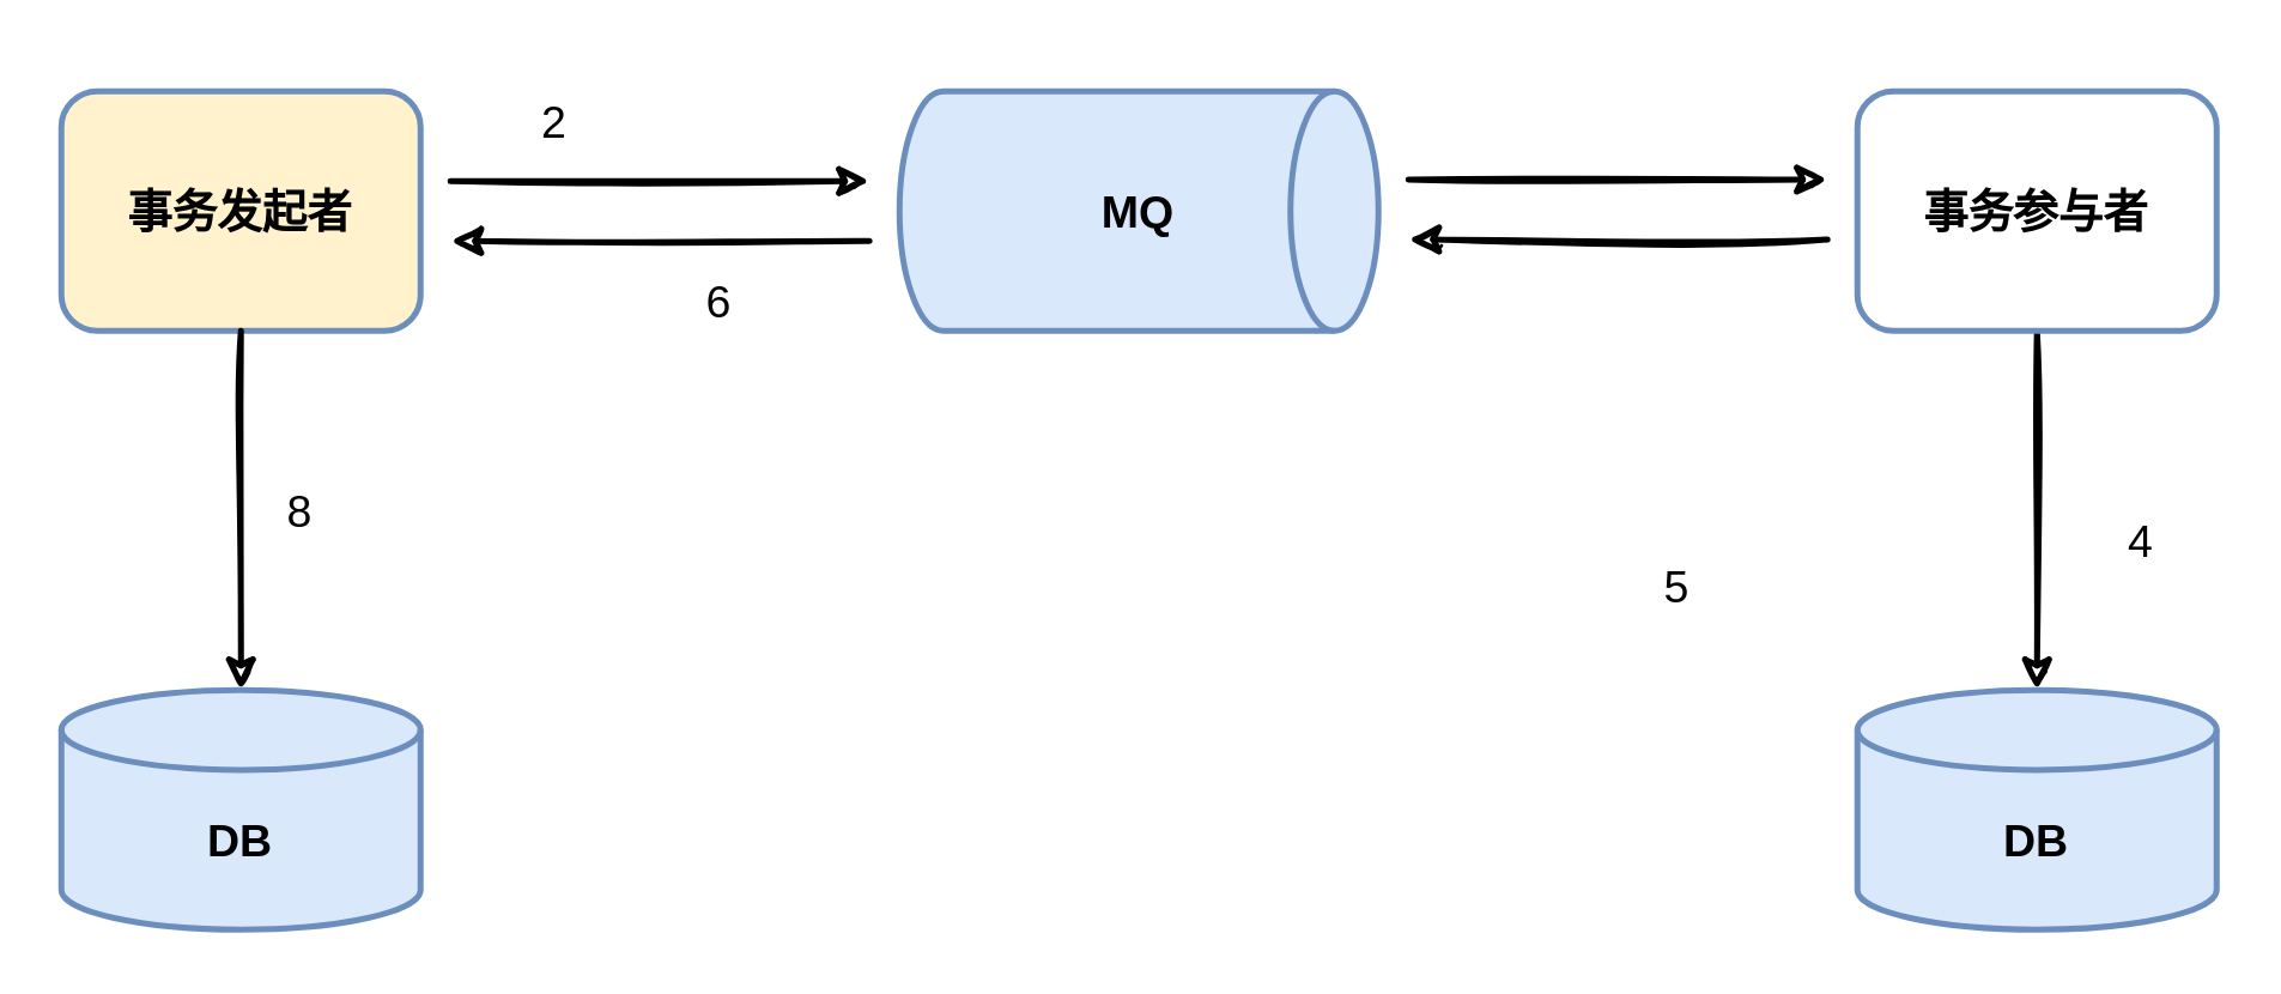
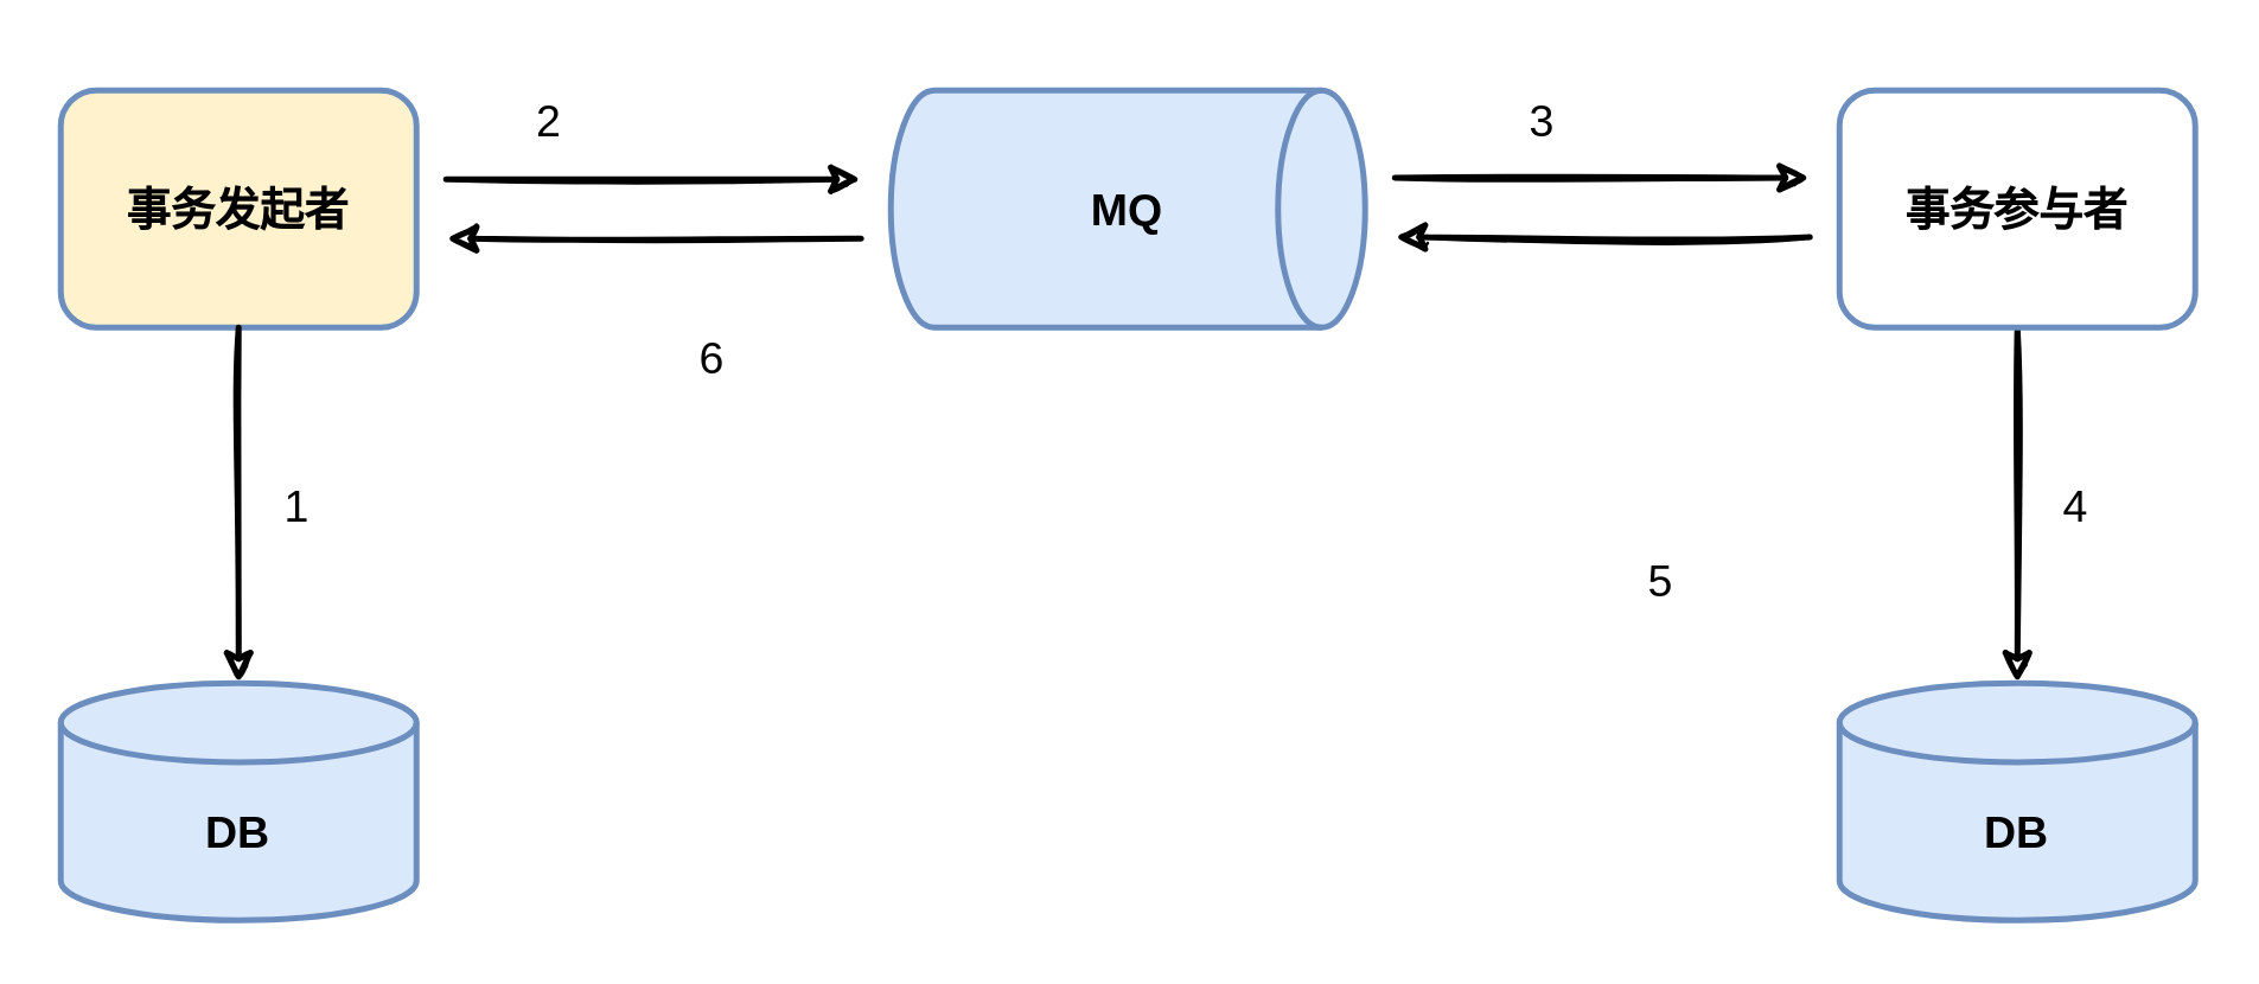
  <mxCell id="0" />
  <mxCell id="1" parent="0" />
  <mxCell id="2" value="事务发起者" style="rounded=1;whiteSpace=wrap;html=1;strokeWidth=2;fillWeight=4;hachureGap=8;hachureAngle=45;fillColor=#fff2cc;sketch=0;strokeColor=#6c8ebf;fontSize=15;fontStyle=1;" vertex="1" parent="1"><mxGeometry x="20" y="30" width="120" height="80" as="geometry" /></mxCell>
  <mxCell id="3" style="edgeStyle=orthogonalEdgeStyle;rounded=0;sketch=1;orthogonalLoop=1;jettySize=auto;html=1;entryX=0.5;entryY=0;entryDx=0;entryDy=0;entryPerimeter=0;strokeWidth=2;" edge="1" parent="1" source="4" target="7"><mxGeometry relative="1" as="geometry" /></mxCell>
  <mxCell id="4" value="事务参与者" style="rounded=1;whiteSpace=wrap;html=1;strokeWidth=2;fillWeight=4;hachureGap=8;hachureAngle=45;fillColor=#ffffff;sketch=0;strokeColor=#6c8ebf;fontSize=15;fontStyle=1;" vertex="1" parent="1"><mxGeometry x="620" y="30" width="120" height="80" as="geometry" /></mxCell>
  <mxCell id="5" value="" style="strokeWidth=2;html=1;shape=mxgraph.flowchart.database;whiteSpace=wrap;sketch=0;fillColor=#dae8fc;strokeColor=#6c8ebf;" vertex="1" parent="1"><mxGeometry x="20" y="230" width="120" height="80" as="geometry" /></mxCell>
  <mxCell id="6" value="MQ" style="strokeWidth=2;html=1;shape=mxgraph.flowchart.direct_data;whiteSpace=wrap;sketch=0;fillColor=#dae8fc;strokeColor=#6c8ebf;fontSize=15;fontStyle=1" vertex="1" parent="1"><mxGeometry x="300" y="30" width="160" height="80" as="geometry" /></mxCell>
  <mxCell id="7" value="" style="strokeWidth=2;html=1;shape=mxgraph.flowchart.database;whiteSpace=wrap;sketch=0;fillColor=#dae8fc;strokeColor=#6c8ebf;" vertex="1" parent="1"><mxGeometry x="620" y="230" width="120" height="80" as="geometry" /></mxCell>
  <mxCell id="8" value="" style="endArrow=classic;html=1;rounded=0;strokeWidth=2;sketch=1;" edge="1" parent="1"><mxGeometry width="50" height="50" relative="1" as="geometry"><mxPoint x="150" y="60" as="sourcePoint" /><mxPoint x="290" y="60" as="targetPoint" /></mxGeometry></mxCell>
  <mxCell id="9" value="" style="endArrow=classic;html=1;rounded=0;strokeWidth=2;sketch=1;" edge="1" parent="1"><mxGeometry width="50" height="50" relative="1" as="geometry"><mxPoint x="290" y="80" as="sourcePoint" /><mxPoint x="150" y="80" as="targetPoint" /></mxGeometry></mxCell>
  <mxCell id="10" value="" style="endArrow=classic;html=1;rounded=0;strokeWidth=2;sketch=1;" edge="1" parent="1"><mxGeometry width="50" height="50" relative="1" as="geometry"><mxPoint x="470" y="59.5" as="sourcePoint" /><mxPoint x="610" y="59.5" as="targetPoint" /></mxGeometry></mxCell>
  <mxCell id="11" value="" style="endArrow=classic;html=1;rounded=0;strokeWidth=2;sketch=1;" edge="1" parent="1"><mxGeometry width="50" height="50" relative="1" as="geometry"><mxPoint x="610" y="79.5" as="sourcePoint" /><mxPoint x="470" y="79.5" as="targetPoint" /></mxGeometry></mxCell>
  <mxCell id="12" value="" style="endArrow=classic;html=1;rounded=0;strokeWidth=2;sketch=1;entryX=0.5;entryY=0;entryDx=0;entryDy=0;entryPerimeter=0;exitX=0.5;exitY=1;exitDx=0;exitDy=0;" edge="1" parent="1" source="2" target="5"><mxGeometry width="50" height="50" relative="1" as="geometry"><mxPoint x="80" y="120" as="sourcePoint" /><mxPoint x="250" y="150" as="targetPoint" /></mxGeometry></mxCell>
+ <mxCell id="13" value="3" style="text;html=1;strokeColor=none;fillColor=none;align=center;verticalAlign=middle;whiteSpace=wrap;rounded=0;fontSize=15;" vertex="1" parent="1"><mxGeometry x="500" y="20" width="40" height="40" as="geometry" /></mxCell>
  <mxCell id="14" value="2" style="text;html=1;strokeColor=none;fillColor=none;align=center;verticalAlign=middle;whiteSpace=wrap;rounded=0;fontSize=15;" vertex="1" parent="1"><mxGeometry x="165" y="20" width="40" height="40" as="geometry" /></mxCell>
  <mxCell id="15" value="5" style="text;html=1;strokeColor=none;fillColor=none;align=center;verticalAlign=middle;whiteSpace=wrap;rounded=0;fontSize=15;" vertex="1" parent="1"><mxGeometry x="540" y="175" width="40" height="40" as="geometry" /></mxCell>
- <mxCell id="16" value="8" style="text;html=1;strokeColor=none;fillColor=none;align=center;verticalAlign=middle;whiteSpace=wrap;rounded=0;fontSize=15;" vertex="1" parent="1"><mxGeometry x="80" y="150" width="40" height="40" as="geometry" /></mxCell>
- <mxCell id="17" value="4" style="text;html=1;strokeColor=none;fillColor=none;align=center;verticalAlign=middle;whiteSpace=wrap;rounded=0;fontSize=15;" vertex="1" parent="1"><mxGeometry x="695" y="160" width="40" height="40" as="geometry" /></mxCell>
- <mxCell id="18" value="6" style="text;html=1;strokeColor=none;fillColor=none;align=center;verticalAlign=middle;whiteSpace=wrap;rounded=0;fontSize=15;" vertex="1" parent="1"><mxGeometry x="220" y="80" width="40" height="40" as="geometry" /></mxCell>
+ <mxCell id="16" value="1" style="text;html=1;strokeColor=none;fillColor=none;align=center;verticalAlign=middle;whiteSpace=wrap;rounded=0;fontSize=15;" vertex="1" parent="1"><mxGeometry x="80" y="150" width="40" height="40" as="geometry" /></mxCell>
+ <mxCell id="17" value="4" style="text;html=1;strokeColor=none;fillColor=none;align=center;verticalAlign=middle;whiteSpace=wrap;rounded=0;fontSize=15;" vertex="1" parent="1"><mxGeometry x="680" y="150" width="40" height="40" as="geometry" /></mxCell>
+ <mxCell id="18" value="6" style="text;html=1;strokeColor=none;fillColor=none;align=center;verticalAlign=middle;whiteSpace=wrap;rounded=0;fontSize=15;" vertex="1" parent="1"><mxGeometry x="220" y="100" width="40" height="40" as="geometry" /></mxCell>
  <mxCell id="19" value="DB" style="text;html=1;strokeColor=none;fillColor=none;align=center;verticalAlign=middle;whiteSpace=wrap;rounded=0;fontSize=15;fontStyle=1" vertex="1" parent="1"><mxGeometry x="60" y="260" width="40" height="40" as="geometry" /></mxCell>
  <mxCell id="20" value="DB" style="text;html=1;strokeColor=none;fillColor=none;align=center;verticalAlign=middle;whiteSpace=wrap;rounded=0;fontSize=15;fontStyle=1" vertex="1" parent="1"><mxGeometry x="660" y="260" width="40" height="40" as="geometry" /></mxCell>
